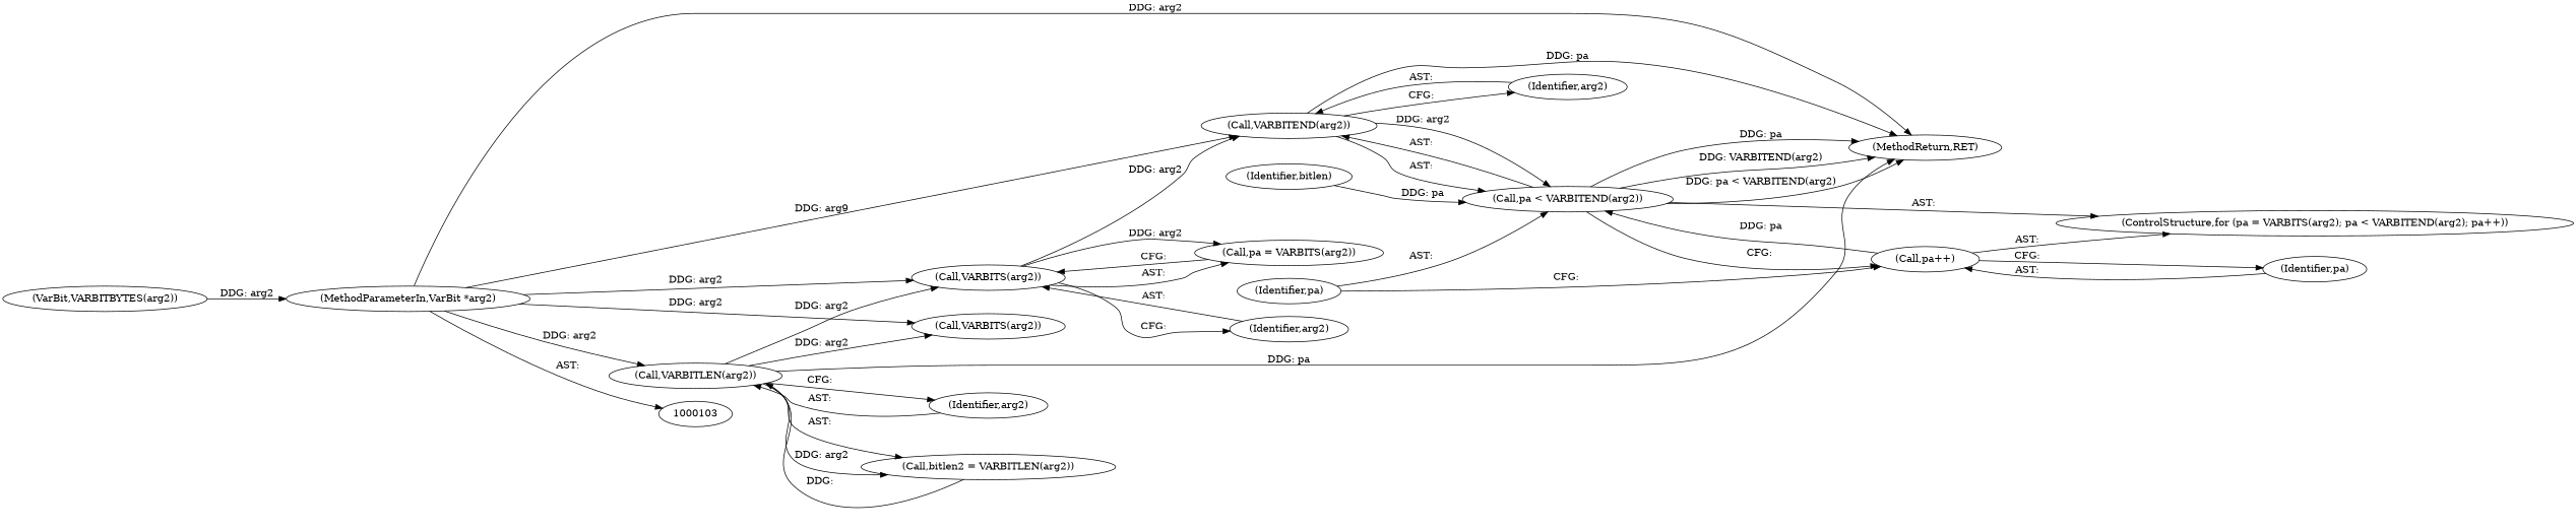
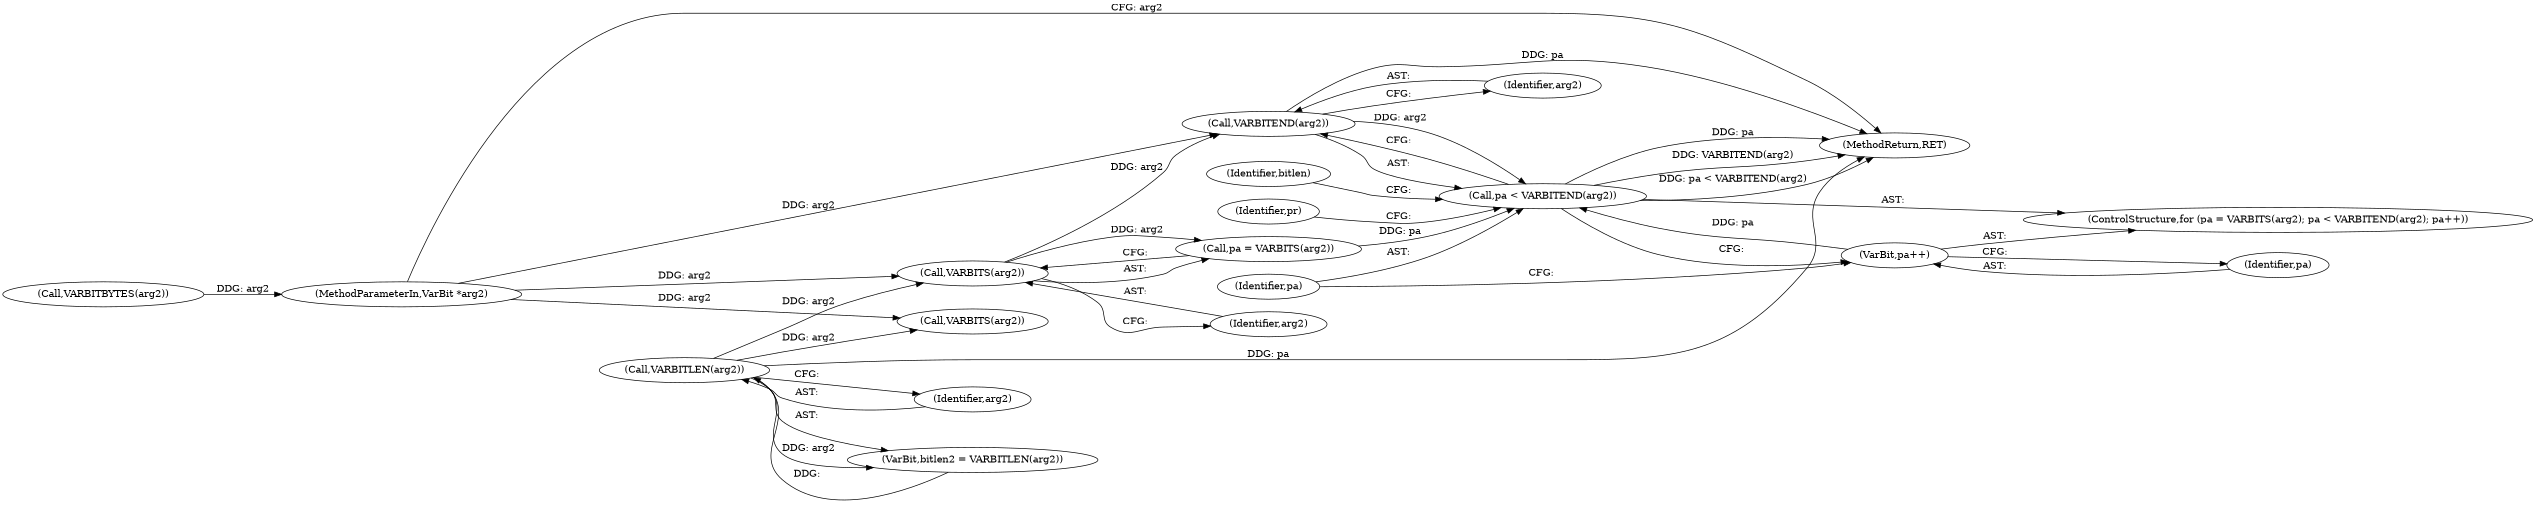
  digraph {
    rankdir=LR
    n1 [label="(Call,VARBITEND(arg2))"]
    n2 [label="(Call,pa < VARBITEND(arg2))"]
    n3 [label="(Identifier,arg2)"]
    n4 [label="(MethodReturn,RET)"]
-   n5 [label="(Call,pa++)"]
+   n5 [label="(VarBit,pa++)"]
    n6 [label="(ControlStructure,for (pa = VARBITS(arg2); pa < VARBITEND(arg2); pa++))"]
    n7 [label="(Call,VARBITS(arg2))"]
    n8 [label="(Identifier,arg2)"]
    n9 [label="(Call,pa = VARBITS(arg2))"]
    n10 [label="(Call,VARBITLEN(arg2))"]
    n11 [label="(Call,VARBITS(arg2))"]
-   n12 [label="(Call,bitlen2 = VARBITLEN(arg2))"]
+   n12 [label="(VarBit,bitlen2 = VARBITLEN(arg2))"]
    n13 [label="(Identifier,arg2)"]
    n14 [label="(MethodParameterIn,VarBit *arg2)"]
-   1000103
-   n16 [label="(VarBit,VARBITBYTES(arg2))"]
+   n16 [label="(Call,VARBITBYTES(arg2))"]
    n17 [label="(Identifier,pa)"]
+   n18 [label="(Identifier,pr)"]
    n19 [label="(Identifier,bitlen)"]
    n20 [label="(Identifier,pa)"]
    n1 -> n2 [label="AST: "]
    n1 -> n2 [label="DDG: arg2"]
    n1 -> n3 [label="CFG: "]
    n1 -> n4 [label="DDG: pa"]
-   n2 -> n1 [label="AST: "]
+   n2 -> n1 [label="CFG: "]
    n2 -> n4 [label="DDG: pa < VARBITEND(arg2)"]
    n2 -> n4 [label="DDG: pa"]
    n2 -> n4 [label="DDG: VARBITEND(arg2)"]
    n2 -> n5 [label="CFG: "]
    n2 -> n6 [label="AST: "]
    n3 -> n1 [label="AST: "]
    n5 -> n2 [label="DDG: pa"]
    n5 -> n6 [label="AST: "]
    n5 -> n17 [label="CFG: "]
    n7 -> n1 [label="DDG: arg2"]
    n7 -> n8 [label="CFG: "]
    n7 -> n9 [label="AST: "]
    n7 -> n9 [label="DDG: arg2"]
    n8 -> n7 [label="AST: "]
+   n9 -> n2 [label="DDG: pa"]
    n9 -> n7 [label="CFG: "]
    n10 -> n4 [label="DDG: pa"]
    n10 -> n7 [label="DDG: arg2"]
    n10 -> n11 [label="DDG: arg2"]
    n10 -> n12 [label="AST: "]
    n10 -> n12 [label="DDG: arg2"]
    n10 -> n13 [label="CFG: "]
    n12 -> n10 [label="DDG: "]
    n13 -> n10 [label="AST: "]
-   n14 -> n1 [label="DDG: arg9"]
-   n14 -> n4 [label="DDG: arg2"]
+   n14 -> n1 [label="DDG: arg2"]
+   n14 -> n4 [label="CFG: arg2"]
    n14 -> n7 [label="DDG: arg2"]
-   n14 -> n10 [label="DDG: arg2"]
    n14 -> n11 [label="DDG: arg2"]
-   n14 -> 1000103 [label="AST: "]
    n16 -> n14 [label="DDG: arg2"]
    n17 -> n5 [label="AST: "]
-   n19 -> n2 [label="DDG: pa"]
+   n18 -> n2 [label="CFG: "]
+   n19 -> n2 [label="CFG: "]
    n20 -> n2 [label="AST: "]
    n20 -> n5 [label="CFG: "]
  }
